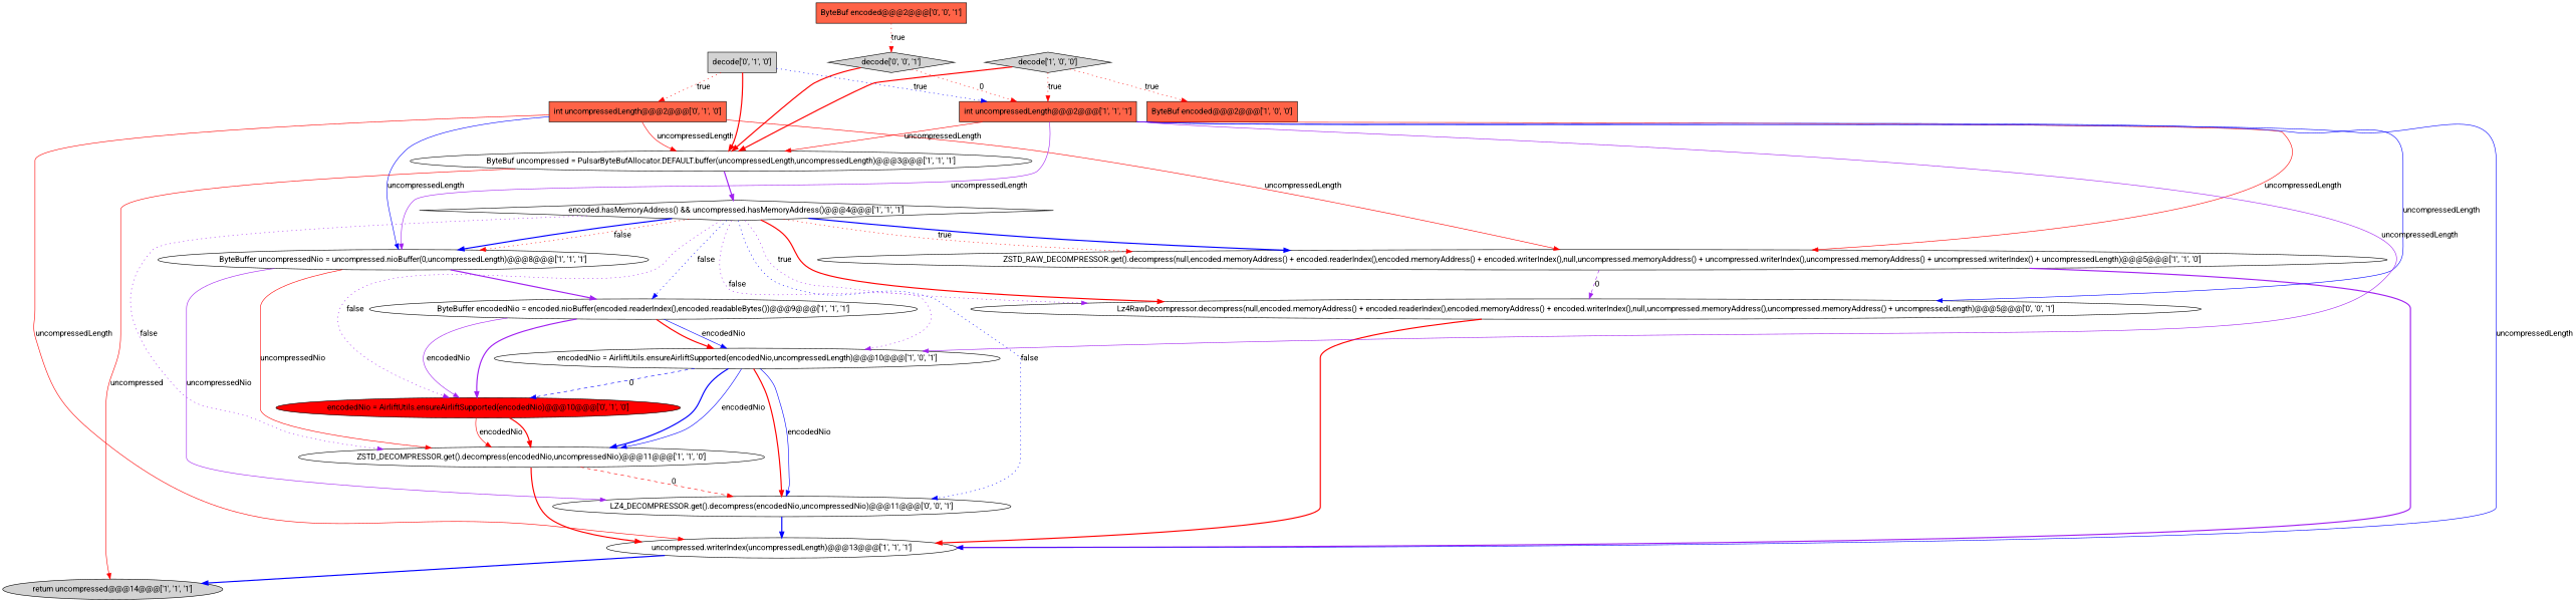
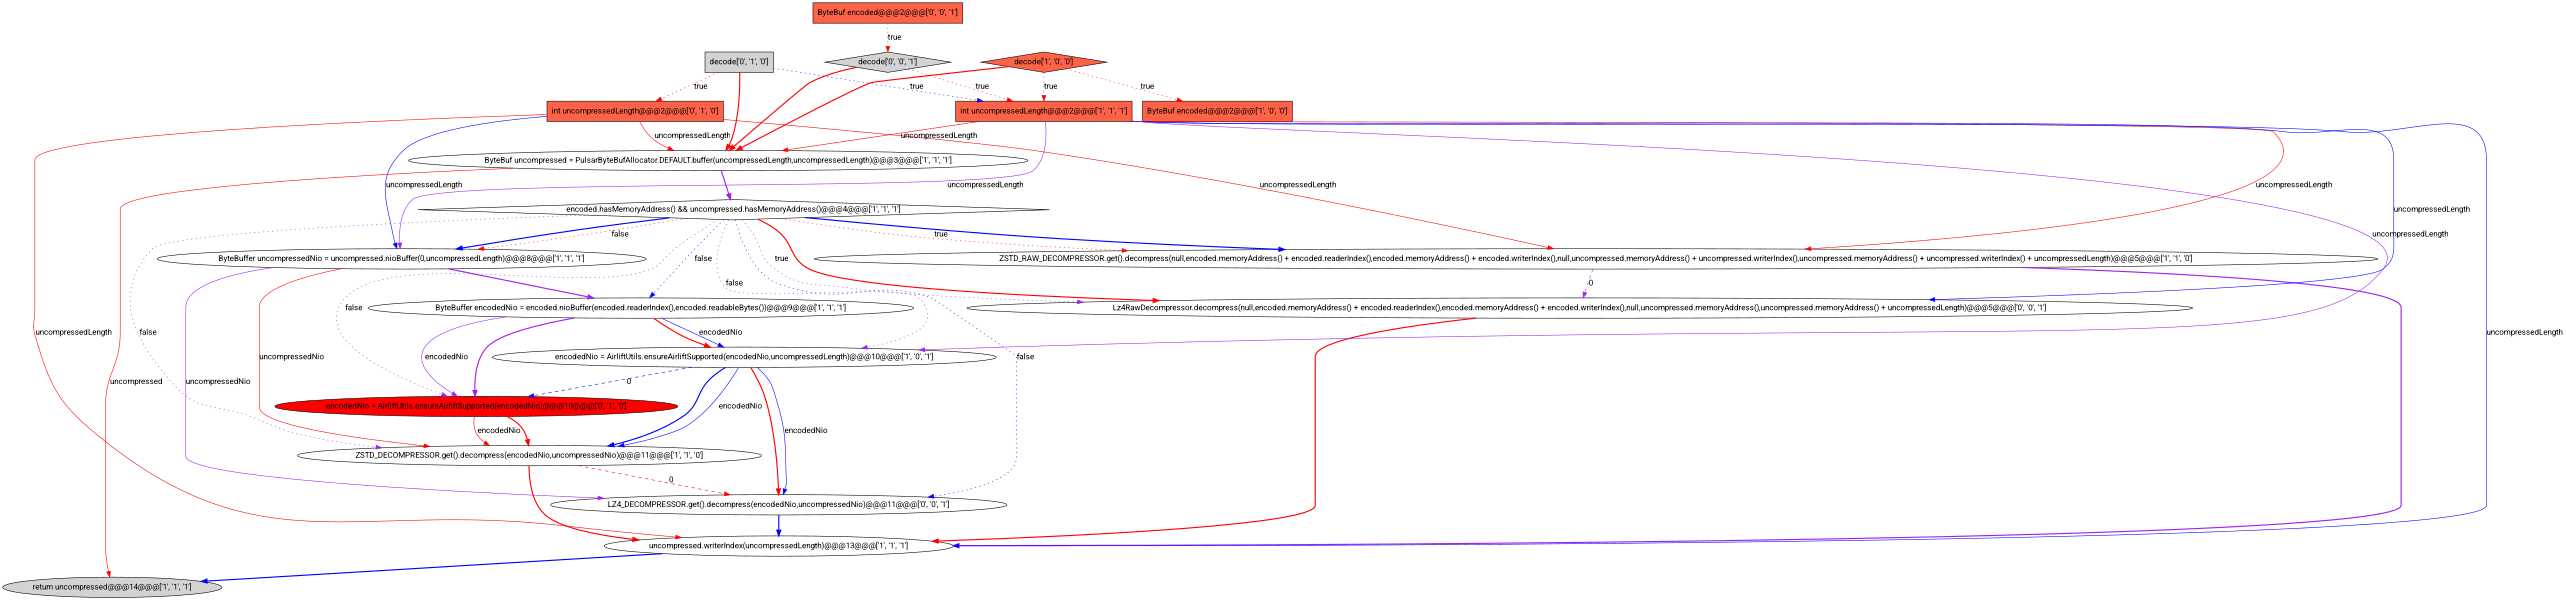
  digraph {
    fontname=Roboto
    node [fillcolor=white fontname=Roboto shape=ellipse style=filled]
    edge [color=red fontname=Roboto style=solid]
    n1 [fillcolor=tomato label="int uncompressedLength@@@2@@@['0', '1', '0']" shape=box]
    n2 [label="ByteBuf uncompressed = PulsarByteBufAllocator.DEFAULT.buffer(uncompressedLength,uncompressedLength)@@@3@@@['1', '1', '1']"]
    n3 [label="ZSTD_RAW_DECOMPRESSOR.get().decompress(null,encoded.memoryAddress() + encoded.readerIndex(),encoded.memoryAddress() + encoded.writerIndex(),null,uncompressed.memoryAddress() + uncompressed.writerIndex(),uncompressed.memoryAddress() + uncompressed.writerIndex() + uncompressedLength)@@@5@@@['1', '1', '0']"]
    n4 [label="uncompressed.writerIndex(uncompressedLength)@@@13@@@['1', '1', '1']"]
    n5 [label="ByteBuffer uncompressedNio = uncompressed.nioBuffer(0,uncompressedLength)@@@8@@@['1', '1', '1']"]
    n6 [fillcolor=lightgray label="return uncompressed@@@14@@@['1', '1', '1']"]
    n7 [label="encoded.hasMemoryAddress() && uncompressed.hasMemoryAddress()@@@4@@@['1', '1', '1']" shape=diamond]
    n8 [label="Lz4RawDecompressor.decompress(null,encoded.memoryAddress() + encoded.readerIndex(),encoded.memoryAddress() + encoded.writerIndex(),null,uncompressed.memoryAddress(),uncompressed.memoryAddress() + uncompressedLength)@@@5@@@['0', '0', '1']"]
    n9 [label="LZ4_DECOMPRESSOR.get().decompress(encodedNio,uncompressedNio)@@@11@@@['0', '0', '1']"]
    n10 [label="ZSTD_DECOMPRESSOR.get().decompress(encodedNio,uncompressedNio)@@@11@@@['1', '1', '0']"]
    n11 [label="ByteBuffer encodedNio = encoded.nioBuffer(encoded.readerIndex(),encoded.readableBytes())@@@9@@@['1', '1', '1']"]
    n12 [label="encodedNio = AirliftUtils.ensureAirliftSupported(encodedNio,uncompressedLength)@@@10@@@['1', '0', '1']"]
    n13 [fillcolor=red label="encodedNio = AirliftUtils.ensureAirliftSupported(encodedNio)@@@10@@@['0', '1', '0']"]
    n14 [fillcolor=tomato label="ByteBuf encoded@@@2@@@['1', '0', '0']" shape=box]
    n15 [fillcolor=tomato label="int uncompressedLength@@@2@@@['1', '1', '1']" shape=box]
    n16 [fillcolor=tomato label="ByteBuf encoded@@@2@@@['0', '0', '1']" shape=box]
    n17 [fillcolor=lightgray label="decode['0', '0', '1']" shape=diamond]
    n18 [fillcolor=lightgray label="decode['0', '1', '0']" shape=box]
-   n19 [fillcolor=lightgray label="decode['1', '0', '0']" shape=diamond]
+   n19 [fillcolor=tomato label="decode['1', '0', '0']" shape=diamond]
    n1 -> n2 [label=uncompressedLength]
    n1 -> n3 [label=uncompressedLength]
    n1 -> n4 [label=uncompressedLength]
    n1 -> n5 [color=blue label=uncompressedLength]
    n2 -> n6 [label=uncompressed]
    n2 -> n7 [color=purple style=bold]
    n3 -> n4 [color=purple style=bold]
    n3 -> n8 [color=purple label=0 style=dashed]
    n4 -> n6 [color=blue style=bold]
    n5 -> n9 [color=purple label=uncompressedNio]
    n5 -> n10 [label=uncompressedNio]
    n5 -> n11 [color=purple style=bold]
    n7 -> n3 [color=blue style=bold]
    n7 -> n3 [label=true style=dotted]
    n7 -> n5 [color=blue style=bold]
    n7 -> n5 [label=false style=dotted]
    n7 -> n8 [style=bold]
    n7 -> n8 [color=purple label=true style=dotted]
    n7 -> n9 [color=blue label=false style=dotted]
    n7 -> n10 [color=purple label=false style=dotted]
    n7 -> n11 [color=blue label=false style=dotted]
    n7 -> n12 [color=purple label=false style=dotted]
    n7 -> n13 [color=purple label=false style=dotted]
    n8 -> n4 [style=bold]
    n9 -> n4 [color=blue style=bold]
    n10 -> n4 [style=bold]
    n10 -> n9 [label=0 style=dashed]
    n11 -> n12 [color=blue label=encodedNio]
    n11 -> n12 [style=bold]
    n11 -> n13 [color=purple label=encodedNio]
    n11 -> n13 [color=purple style=bold]
    n12 -> n9 [style=bold]
    n12 -> n9 [color=blue label=encodedNio]
    n12 -> n10 [color=blue style=bold]
    n12 -> n10 [color=blue label=encodedNio]
    n12 -> n13 [color=blue label=0 style=dashed]
    n13 -> n10 [label=encodedNio]
    n13 -> n10 [style=bold]
    n15 -> n2 [label=uncompressedLength]
    n15 -> n3 [label=uncompressedLength]
    n15 -> n4 [color=blue label=uncompressedLength]
    n15 -> n5 [color=purple label=uncompressedLength]
    n15 -> n8 [color=blue label=uncompressedLength]
    n15 -> n12 [color=purple label=uncompressedLength]
    n16 -> n17 [label=true style=dotted]
    n17 -> n2 [style=bold]
-   n17 -> n15 [label=0 style=dotted]
+   n17 -> n15 [label=true style=dotted]
    n18 -> n1 [label=true style=dotted]
    n18 -> n2 [style=bold]
    n18 -> n15 [color=blue label=true style=dotted]
    n19 -> n2 [style=bold]
    n19 -> n14 [label=true style=dotted]
    n19 -> n15 [label=true style=dotted]
  }
